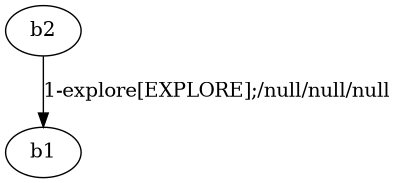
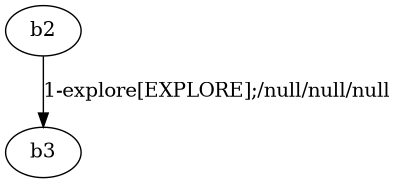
  digraph {
    b2
-   b1
+   b1 [label=b3]
    b2 -> b1 [label="1-explore[EXPLORE];/null/null/null"]
  }
